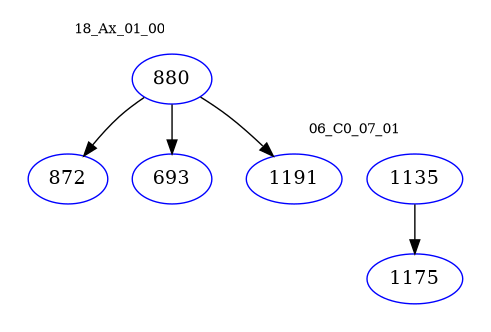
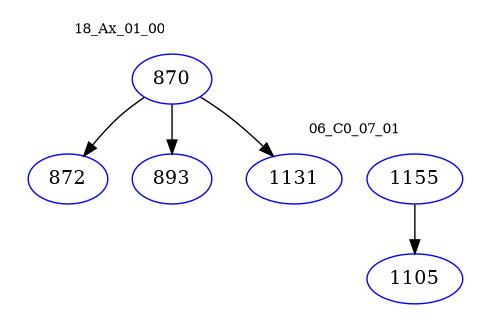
  digraph {
    node [color=blue]
    edge [color=black]
-   n1 [label=880]
+   n1 [label=870]
    n2 [label=872]
-   n3 [label=693]
-   n4 [label=1135]
-   n5 [label=1191]
-   n6 [label=1175]
+   n3 [label=893]
+   n4 [label=1155]
+   n5 [label=1131]
+   n6 [label=1105]
    subgraph cluster_1 {
      color=white
      fontsize=10
      label="18_Ax_01_00"
      n1
      n2
      n3
    }
    subgraph cluster_2 {
      color=white
      fontsize=10
      label="06_C0_07_01"
      n4
      n5
      n6
    }
    n1 -> n2
    n1 -> n3
    n1 -> n5
    n4 -> n6
  }
